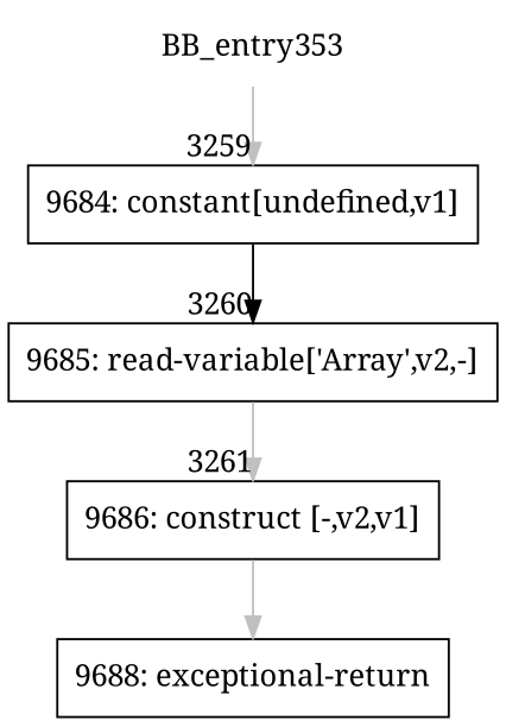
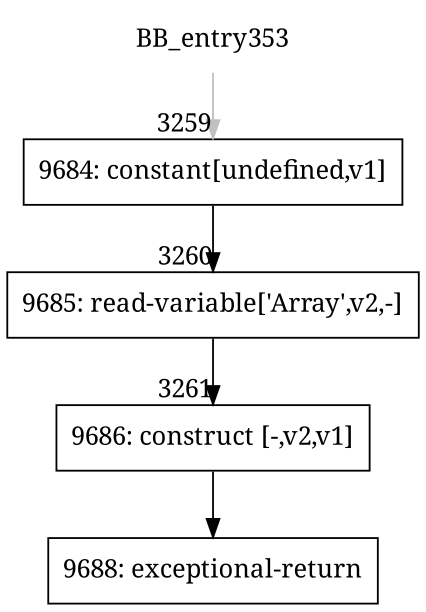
  digraph {
    fontname="Noto Serif"
    rankdir=TD
    node [fontname="Noto Serif" shape=record]
    edge [fontname="Noto Serif" headport=n tailport=s]
    BB_entry353 [shape=none]
    n2 [label="{9684: constant[undefined,v1]}"]
    n3 [label="{9685: read-variable['Array',v2,-]}"]
    n4 [label="{9686: construct [-,v2,v1]}"]
    n5 [label="{9688: exceptional-return}"]
    BB_entry353 -> n2 [color=gray headlabel="    3259"]
    n2 -> n3 [headlabel="      3260"]
-   n3 -> n4 [headlabel="      3261" color=gray]
-   n4 -> n5 [color=gray]
+   n3 -> n4 [headlabel="      3261"]
+   n4 -> n5 [color=black]
  }
